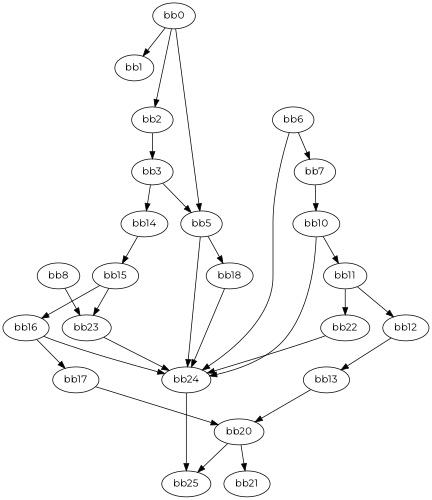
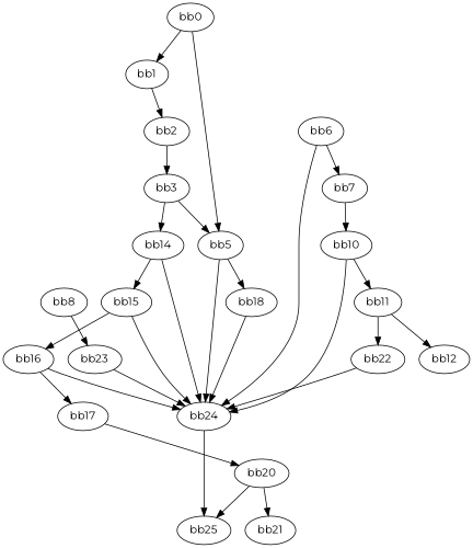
  digraph {
    fontname=Montserrat
    node [fontname=Montserrat]
    edge [fontname=Montserrat]
    n1 [label="bb0\l"]
    n2 [label="bb1\l"]
    n3 [label="bb2\l"]
    n4 [label="bb5\l"]
    n5 [label="bb3\l"]
    n6 [label="bb18\l"]
    n7 [label="bb24\l"]
    n8 [label="bb14\l"]
    n9 [label="bb15\l"]
    n10 [label="bb6\l"]
    n11 [label="bb7\l"]
    n12 [label="bb25\l"]
    n13 [label="bb10\l"]
    n14 [label="bb8\l"]
    n15 [label="bb23\l"]
    n16 [label="bb11\l"]
-   n17 [label="bb13\l"]
    n18 [label="bb20\l"]
    n19 [label="bb12\l"]
    n20 [label="bb22\l"]
    n21 [label="bb21\l"]
    n22 [label="bb16\l"]
    n23 [label="bb17\l"]
    n1 -> n2
-   n1 -> n3
+   n2 -> n3
    n1 -> n4
    n3 -> n5
    n4 -> n6
    n4 -> n7
    n5 -> n4
    n5 -> n8
    n6 -> n7
    n7 -> n12
+   n8 -> n7
    n8 -> n9
-   n9 -> n15
+   n9 -> n7
    n9 -> n22
    n10 -> n7
    n10 -> n11
    n11 -> n13
    n13 -> n7
    n13 -> n16
    n14 -> n15
    n15 -> n7
    n16 -> n19
    n16 -> n20
-   n17 -> n18
    n18 -> n12
    n18 -> n21
-   n19 -> n17
    n20 -> n7
    n22 -> n7
    n22 -> n23
    n23 -> n18
  }
